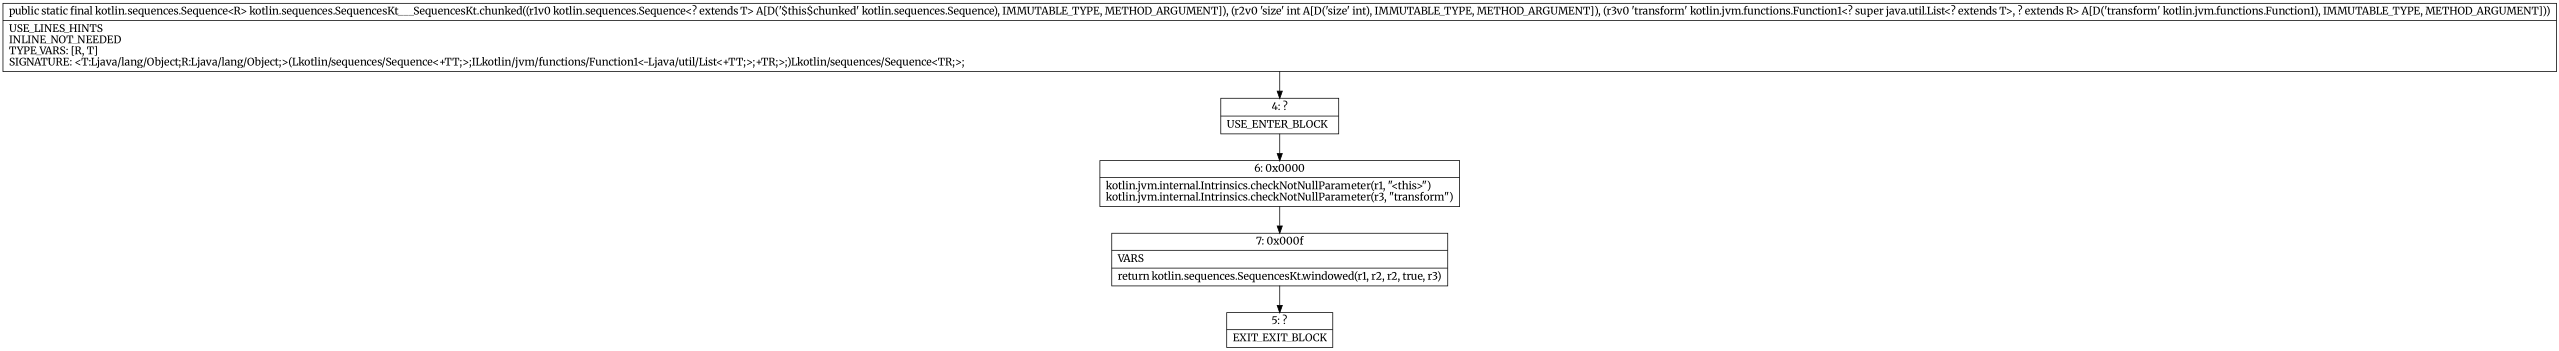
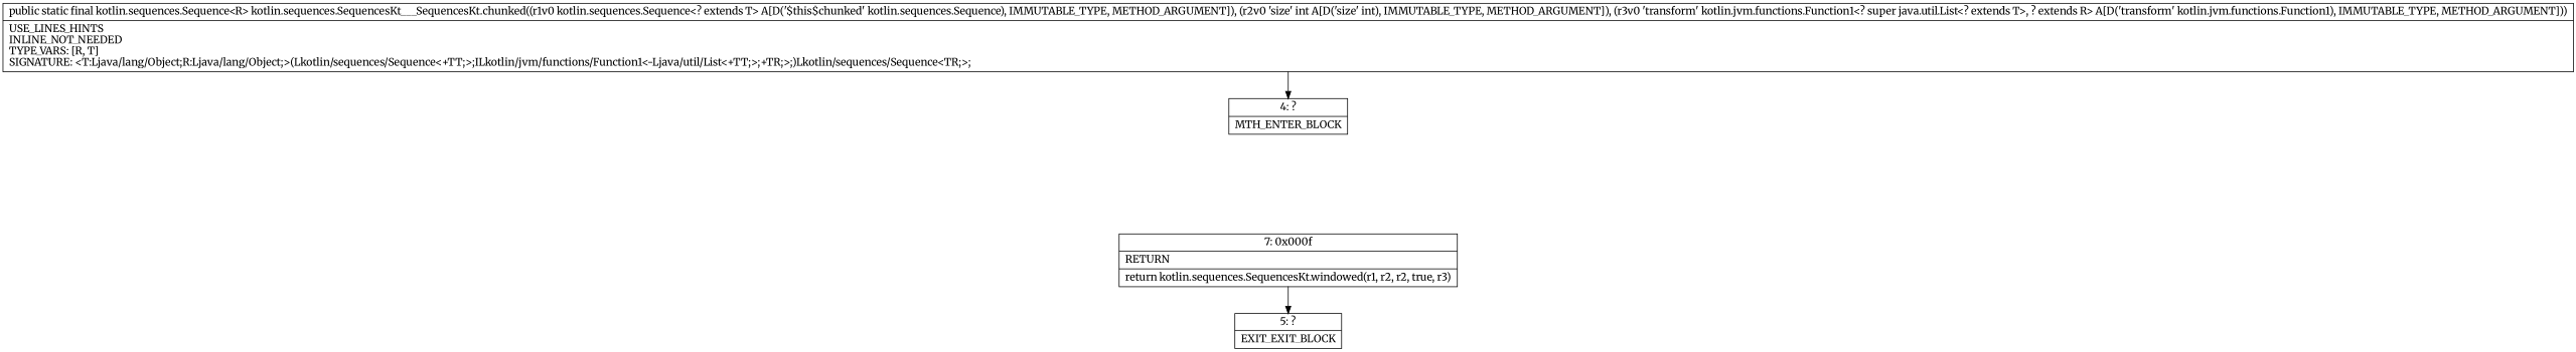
  digraph {
    fontname=Merriweather
    node [fontname=Merriweather shape=record]
    edge [fontname=Merriweather]
-   n1 [label="{4\:\ ?|USE_ENTER_BLOCK\l}"]
-   n2 [label="{6\:\ 0x0000|kotlin.jvm.internal.Intrinsics.checkNotNullParameter(r1, \"\<this\>\")\lkotlin.jvm.internal.Intrinsics.checkNotNullParameter(r3, \"transform\")\l}"]
-   n3 [label="{7\:\ 0x000f|VARS\l|return kotlin.sequences.SequencesKt.windowed(r1, r2, r2, true, r3)\l}"]
+   n1 [label="{4\:\ ?|MTH_ENTER_BLOCK\l}"]
+   n3 [label="{7\:\ 0x000f|RETURN\l|return kotlin.sequences.SequencesKt.windowed(r1, r2, r2, true, r3)\l}"]
    n4 [label="{5\:\ ?|EXIT_EXIT_BLOCK\l}"]
    n5 [label="{public static final kotlin.sequences.Sequence\<R\> kotlin.sequences.SequencesKt___SequencesKt.chunked((r1v0 kotlin.sequences.Sequence\<? extends T\> A[D('$this$chunked' kotlin.sequences.Sequence), IMMUTABLE_TYPE, METHOD_ARGUMENT]), (r2v0 'size' int A[D('size' int), IMMUTABLE_TYPE, METHOD_ARGUMENT]), (r3v0 'transform' kotlin.jvm.functions.Function1\<? super java.util.List\<? extends T\>, ? extends R\> A[D('transform' kotlin.jvm.functions.Function1), IMMUTABLE_TYPE, METHOD_ARGUMENT]))  | USE_LINES_HINTS\lINLINE_NOT_NEEDED\lTYPE_VARS: [R, T]\lSIGNATURE: \<T:Ljava\/lang\/Object;R:Ljava\/lang\/Object;\>(Lkotlin\/sequences\/Sequence\<+TT;\>;ILkotlin\/jvm\/functions\/Function1\<\-Ljava\/util\/List\<+TT;\>;+TR;\>;)Lkotlin\/sequences\/Sequence\<TR;\>;\l}"]
-   n1 -> n2
-   n2 -> n3
    n3 -> n4
    n5 -> n1
  }
